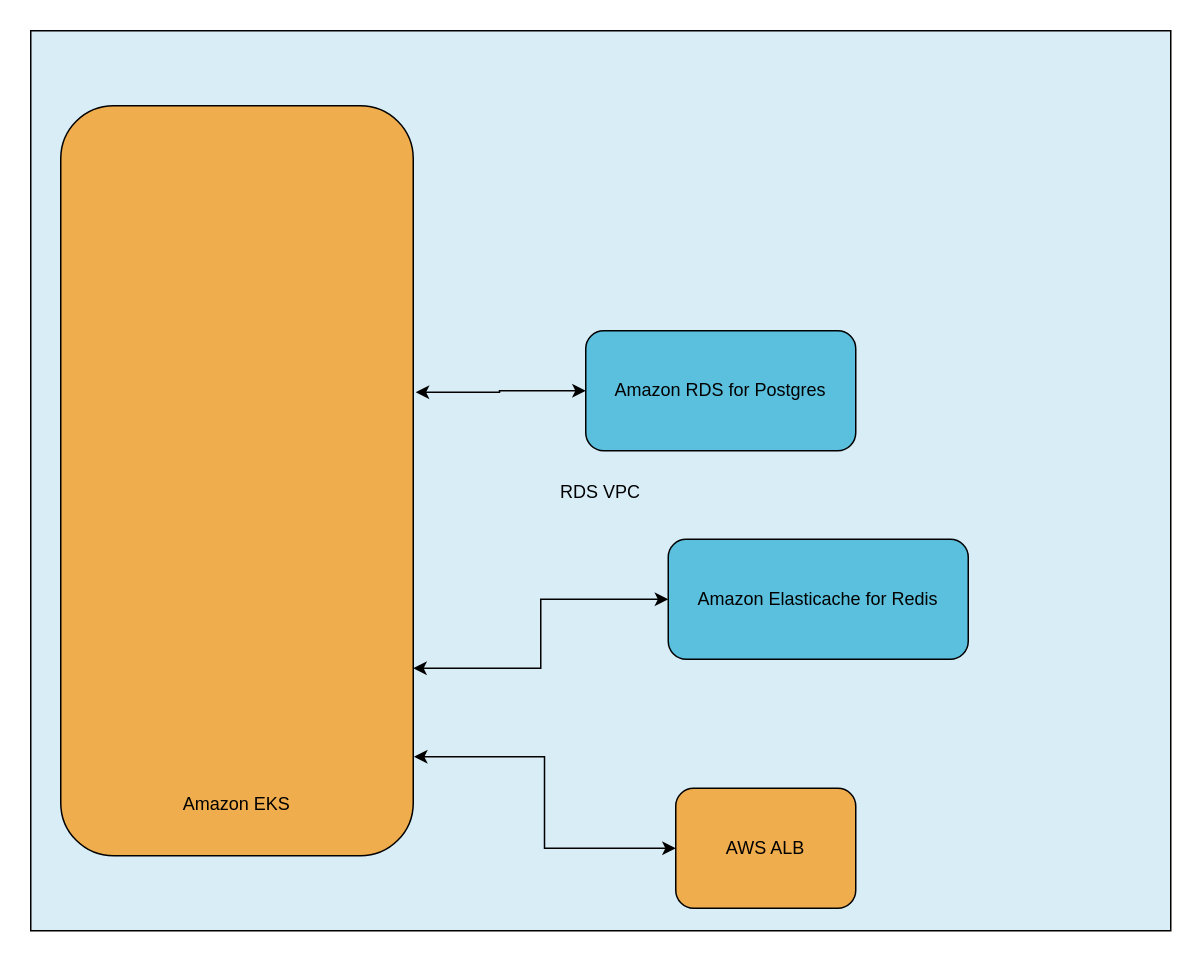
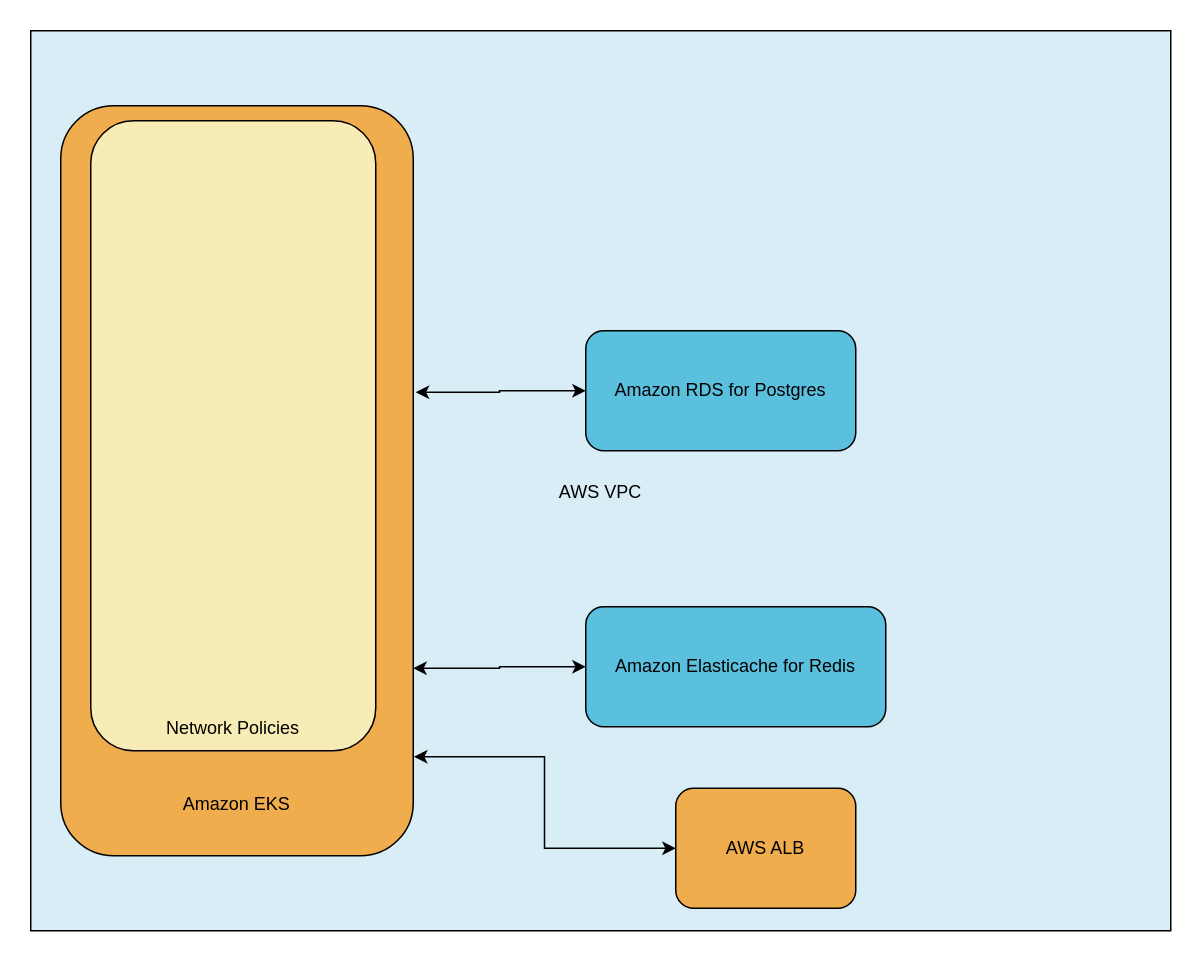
  <mxCell id="0" />
  <mxCell id="1" parent="0" />
- <mxCell id="2" value="&lt;div&gt;&lt;br&gt;&lt;/div&gt;RDS VPC" style="rounded=0;whiteSpace=wrap;html=1;fillColor=#d9edf7;" vertex="1" parent="1"><mxGeometry x="20" y="20" width="760" height="600" as="geometry" /></mxCell>
+ <mxCell id="2" value="&lt;div&gt;&lt;br&gt;&lt;/div&gt;AWS VPC" style="rounded=0;whiteSpace=wrap;html=1;fillColor=#d9edf7;" vertex="1" parent="1"><mxGeometry x="20" y="20" width="760" height="600" as="geometry" /></mxCell>
  <mxCell id="3" value="&lt;div&gt;&lt;br&gt;&lt;/div&gt;&lt;div&gt;&lt;br&gt;&lt;/div&gt;&lt;div&gt;&lt;br&gt;&lt;/div&gt;&lt;div&gt;&lt;br&gt;&lt;/div&gt;&lt;div&gt;&lt;br&gt;&lt;/div&gt;&lt;div&gt;&lt;br&gt;&lt;/div&gt;&lt;div&gt;&lt;br&gt;&lt;/div&gt;&lt;div&gt;&lt;br&gt;&lt;/div&gt;&lt;div&gt;&lt;br&gt;&lt;/div&gt;&lt;div&gt;&lt;br&gt;&lt;/div&gt;&lt;div&gt;&lt;br&gt;&lt;/div&gt;&lt;div&gt;&lt;br&gt;&lt;/div&gt;&lt;div&gt;&lt;br&gt;&lt;/div&gt;&lt;div&gt;&lt;br&gt;&lt;/div&gt;&lt;div&gt;&lt;br&gt;&lt;/div&gt;&lt;div&gt;&lt;br&gt;&lt;/div&gt;&lt;div&gt;&lt;br&gt;&lt;/div&gt;&lt;div&gt;&lt;br&gt;&lt;/div&gt;&lt;div&gt;&lt;br&gt;&lt;/div&gt;&lt;div&gt;&lt;br&gt;&lt;/div&gt;&lt;div&gt;&lt;br&gt;&lt;/div&gt;&lt;div&gt;&lt;br&gt;&lt;/div&gt;&lt;div&gt;&lt;br&gt;&lt;/div&gt;&lt;div&gt;&lt;br&gt;&lt;/div&gt;&lt;div&gt;&lt;br&gt;&lt;/div&gt;&lt;div&gt;&lt;br&gt;&lt;/div&gt;&lt;div&gt;&lt;br&gt;&lt;/div&gt;&lt;div&gt;&lt;br&gt;&lt;/div&gt;&lt;div&gt;&lt;br&gt;&lt;/div&gt;&lt;div&gt;&lt;br&gt;&lt;/div&gt;Amazon EKS" style="rounded=1;whiteSpace=wrap;html=1;fillColor=#f0ad4e;" vertex="1" parent="2"><mxGeometry x="20" y="50" width="235" height="500" as="geometry" /></mxCell>
+ <mxCell id="4" value="&lt;div&gt;&lt;br&gt;&lt;/div&gt;&lt;div&gt;&lt;br&gt;&lt;/div&gt;&lt;div&gt;&lt;br&gt;&lt;/div&gt;&lt;div&gt;&lt;br&gt;&lt;/div&gt;&lt;div&gt;&lt;br&gt;&lt;/div&gt;&lt;div&gt;&lt;br&gt;&lt;/div&gt;&lt;div&gt;&lt;br&gt;&lt;/div&gt;&lt;div&gt;&lt;br&gt;&lt;/div&gt;&lt;div&gt;&lt;br&gt;&lt;/div&gt;&lt;div&gt;&lt;br&gt;&lt;/div&gt;&lt;div&gt;&lt;br&gt;&lt;/div&gt;&lt;div&gt;&lt;br&gt;&lt;/div&gt;&lt;div&gt;&lt;br&gt;&lt;/div&gt;&lt;div&gt;&lt;br&gt;&lt;/div&gt;&lt;div&gt;&lt;br&gt;&lt;/div&gt;&lt;div&gt;&lt;br&gt;&lt;/div&gt;&lt;div&gt;&lt;br&gt;&lt;/div&gt;&lt;div&gt;&lt;br&gt;&lt;/div&gt;&lt;div&gt;&lt;br&gt;&lt;/div&gt;&lt;div&gt;&lt;br&gt;&lt;/div&gt;&lt;div&gt;&lt;br&gt;&lt;/div&gt;&lt;div&gt;&lt;br&gt;&lt;/div&gt;&lt;div&gt;&lt;br&gt;&lt;/div&gt;&lt;div&gt;&lt;br&gt;&lt;/div&gt;&lt;div&gt;&lt;br&gt;&lt;/div&gt;&lt;div&gt;&lt;br&gt;&lt;/div&gt;&lt;div&gt;&lt;br&gt;&lt;/div&gt;Network Policies" style="rounded=1;whiteSpace=wrap;html=1;fillColor=#f7ecb5;" vertex="1" parent="3"><mxGeometry x="20" y="10" width="190" height="420" as="geometry" /></mxCell>
  <mxCell id="5" value="Amazon RDS for Postgres" style="rounded=1;whiteSpace=wrap;html=1;fillColor=#5bc0de;" vertex="1" parent="2"><mxGeometry x="370" y="200" width="180" height="80" as="geometry" /></mxCell>
  <mxCell id="6" style="edgeStyle=orthogonalEdgeStyle;rounded=0;orthogonalLoop=1;jettySize=auto;html=1;exitX=0;exitY=0.5;exitDx=0;exitDy=0;entryX=1;entryY=0.75;entryDx=0;entryDy=0;startArrow=classic;startFill=1;" edge="1" parent="2" source="7" target="3"><mxGeometry relative="1" as="geometry" /></mxCell>
- <mxCell id="7" value="Amazon Elasticache for Redis" style="rounded=1;whiteSpace=wrap;html=1;fillColor=#5bc0de;" vertex="1" parent="2"><mxGeometry x="425" y="339" width="200" height="80" as="geometry" /></mxCell>
+ <mxCell id="7" value="Amazon Elasticache for Redis" style="rounded=1;whiteSpace=wrap;html=1;fillColor=#5bc0de;" vertex="1" parent="2"><mxGeometry x="370" y="384" width="200" height="80" as="geometry" /></mxCell>
  <mxCell id="8" value="AWS ALB" style="rounded=1;whiteSpace=wrap;html=1;fillColor=#f0ad4e;" vertex="1" parent="2"><mxGeometry x="430" y="505" width="120" height="80" as="geometry" /></mxCell>
  <mxCell id="9" style="edgeStyle=orthogonalEdgeStyle;rounded=0;orthogonalLoop=1;jettySize=auto;html=1;exitX=0;exitY=0.5;exitDx=0;exitDy=0;entryX=1.007;entryY=0.382;entryDx=0;entryDy=0;entryPerimeter=0;startArrow=classic;startFill=1;" edge="1" parent="2" source="5" target="3"><mxGeometry relative="1" as="geometry" /></mxCell>
  <mxCell id="10" style="edgeStyle=orthogonalEdgeStyle;rounded=0;orthogonalLoop=1;jettySize=auto;html=1;exitX=0;exitY=0.5;exitDx=0;exitDy=0;entryX=1.002;entryY=0.868;entryDx=0;entryDy=0;entryPerimeter=0;startArrow=classic;startFill=1;" edge="1" parent="2" source="8" target="3"><mxGeometry relative="1" as="geometry" /></mxCell>
